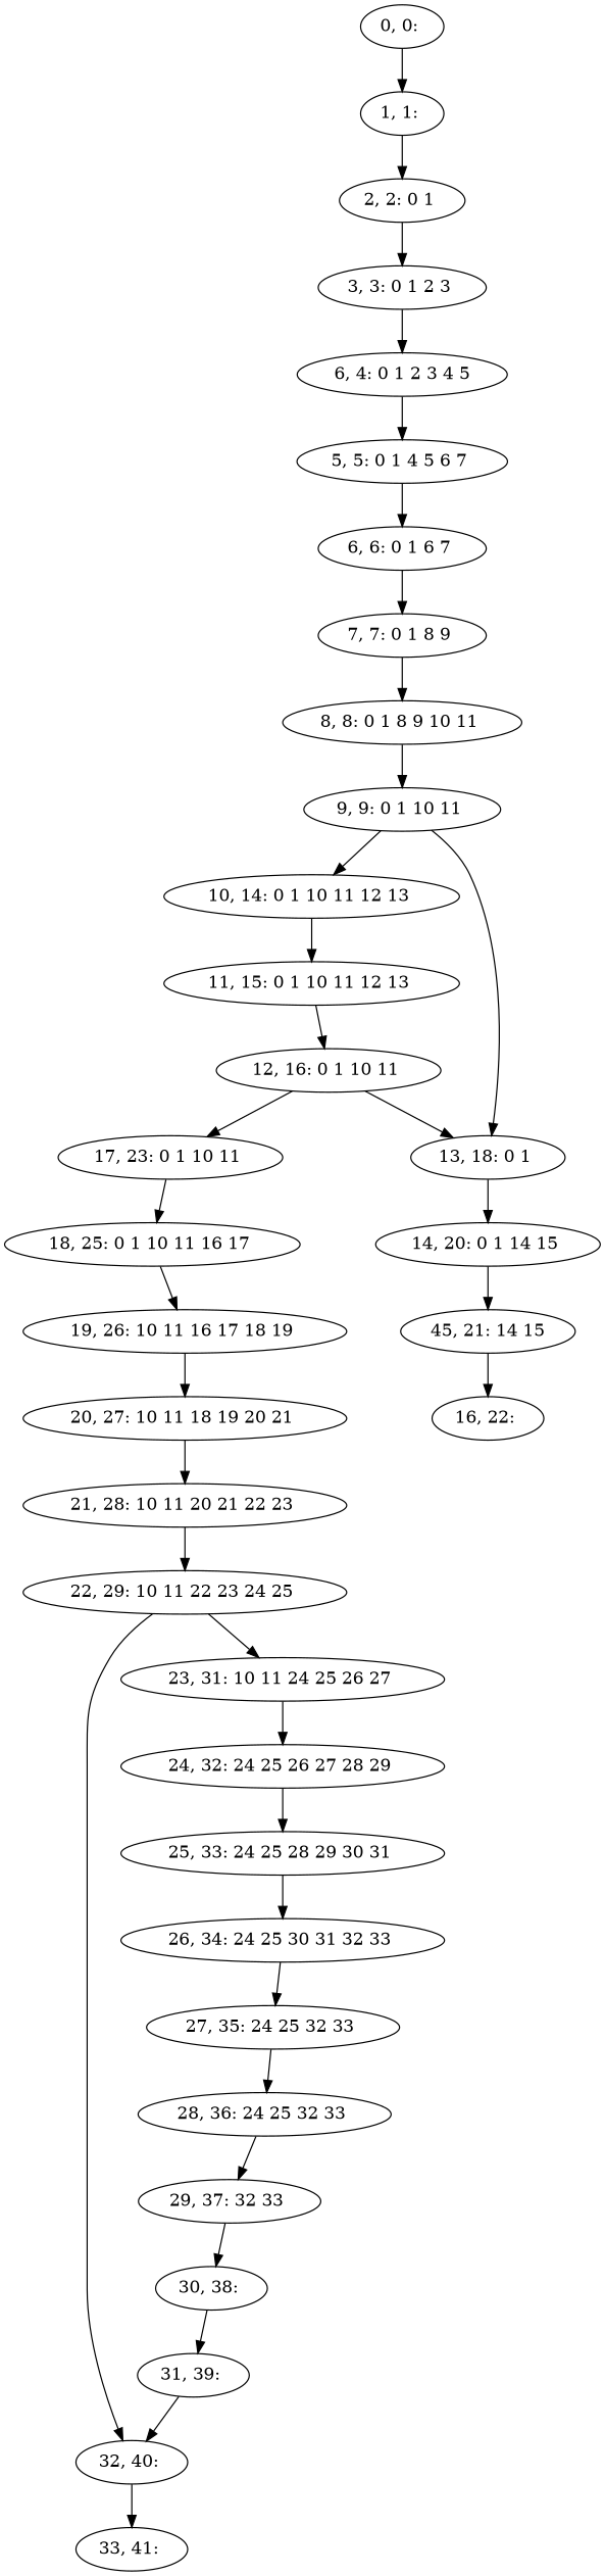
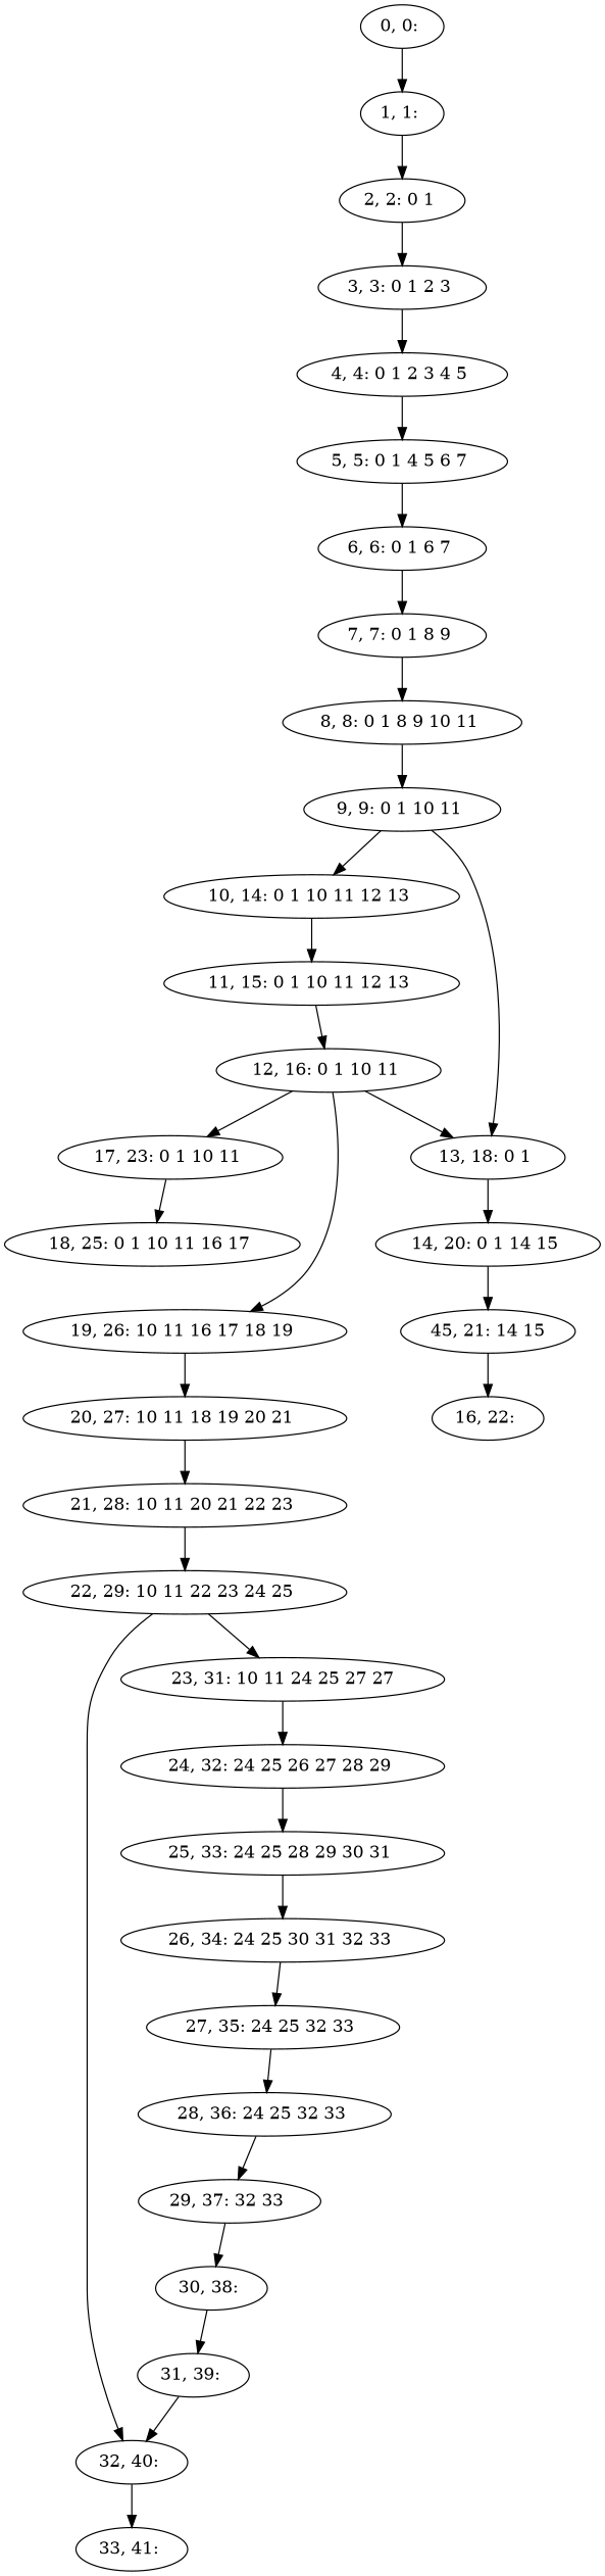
  digraph {
    n1 [label="0, 0: "]
    n2 [label="1, 1: "]
    n3 [label="2, 2: 0 1 "]
    n4 [label="3, 3: 0 1 2 3 "]
-   n5 [label="6, 4: 0 1 2 3 4 5"]
+   n5 [label="4, 4: 0 1 2 3 4 5 "]
    n6 [label="5, 5: 0 1 4 5 6 7 "]
    n7 [label="6, 6: 0 1 6 7 "]
    n8 [label="7, 7: 0 1 8 9 "]
    n9 [label="8, 8: 0 1 8 9 10 11 "]
    n10 [label="9, 9: 0 1 10 11 "]
    n11 [label="10, 14: 0 1 10 11 12 13 "]
    n12 [label="13, 18: 0 1 "]
    n13 [label="11, 15: 0 1 10 11 12 13 "]
    n14 [label="14, 20: 0 1 14 15 "]
    n15 [label="12, 16: 0 1 10 11 "]
    n16 [label="17, 23: 0 1 10 11 "]
    n17 [label="18, 25: 0 1 10 11 16 17 "]
    n18 [label="45, 21: 14 15"]
    n19 [label="16, 22: "]
    n20 [label="32, 40: "]
    n21 [label="33, 41: "]
    n22 [label="19, 26: 10 11 16 17 18 19 "]
    n23 [label="20, 27: 10 11 18 19 20 21 "]
    n24 [label="21, 28: 10 11 20 21 22 23 "]
    n25 [label="22, 29: 10 11 22 23 24 25 "]
-   n26 [label="23, 31: 10 11 24 25 26 27 "]
+   n26 [label="23, 31: 10 11 24 25 27 27"]
    n27 [label="24, 32: 24 25 26 27 28 29 "]
    n28 [label="25, 33: 24 25 28 29 30 31 "]
    n29 [label="26, 34: 24 25 30 31 32 33 "]
    n30 [label="27, 35: 24 25 32 33 "]
    n31 [label="28, 36: 24 25 32 33 "]
    n32 [label="29, 37: 32 33 "]
    n33 [label="30, 38: "]
    n34 [label="31, 39: "]
    n1 -> n2
    n2 -> n3
    n3 -> n4
    n4 -> n5
    n5 -> n6
    n6 -> n7
    n7 -> n8
    n8 -> n9
    n9 -> n10
    n10 -> n11
    n10 -> n12
    n11 -> n13
    n12 -> n14
    n13 -> n15
    n14 -> n18
    n15 -> n12
    n15 -> n16
    n16 -> n17
-   n17 -> n22
+   n15 -> n22
    n18 -> n19
    n20 -> n21
    n22 -> n23
    n23 -> n24
    n24 -> n25
    n25 -> n20
    n25 -> n26
    n26 -> n27
    n27 -> n28
    n28 -> n29
    n29 -> n30
    n30 -> n31
    n31 -> n32
    n32 -> n33
    n33 -> n34
    n34 -> n20
  }
